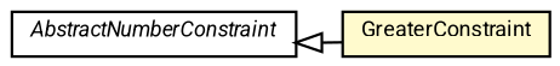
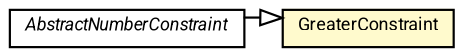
  digraph {
    nodesep=0.15
    rankdir=LR
    ranksep=0.25
    node [fontcolor=black fontname=Roboto fontsize=8 margin=0 shape=plaintext]
    n1 [height=0 label=<<table title="de.lmu.ifi.dbs.elki.utilities.optionhandling.constraints.AbstractNumberConstraint" border="0" cellborder="1" cellspacing="0" cellpadding="2" href="AbstractNumberConstraint.html" target="_parent"> 		<tr><td><table border="0" cellspacing="0" cellpadding="1"> 		<tr><td align="center" balign="center"> <font face="Roboto"><i>AbstractNumberConstraint</i></font> </td></tr> 		</table></td></tr> 		</table>> width=0]
    n2 [height=0 label=<<table title="de.lmu.ifi.dbs.elki.utilities.optionhandling.constraints.GreaterConstraint" border="0" cellborder="1" cellspacing="0" cellpadding="2" bgcolor="lemonChiffon" href="GreaterConstraint.html" target="_parent"> 		<tr><td><table border="0" cellspacing="0" cellpadding="1"> 		<tr><td align="center" balign="center"> <font face="Roboto">GreaterConstraint</font> </td></tr> 		</table></td></tr> 		</table>> width=0]
-   n1 -> n2 [arrowtail=empty color=black dir=back fontname=Roboto fontsize=7 labelfontname=Roboto labelfontsize=7 weight=10]
+   n2 -> n1 [arrowtail=empty color=black dir=back fontname=Roboto fontsize=7 labelfontname=Roboto labelfontsize=7 weight=10]
  }
